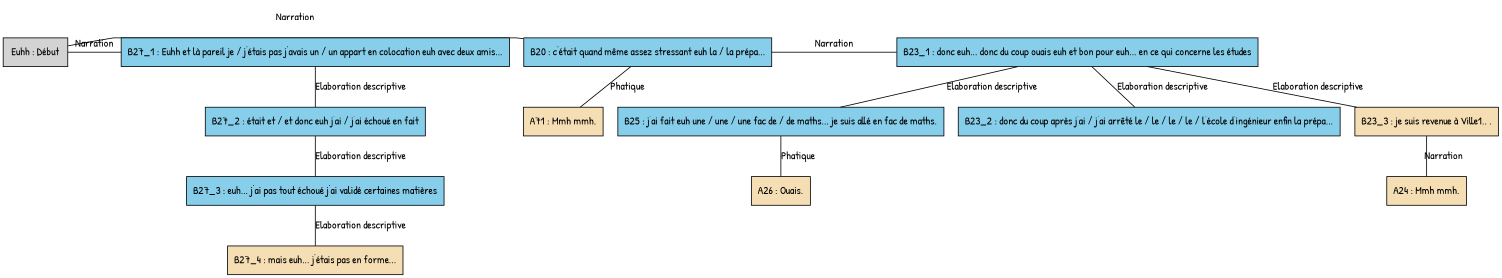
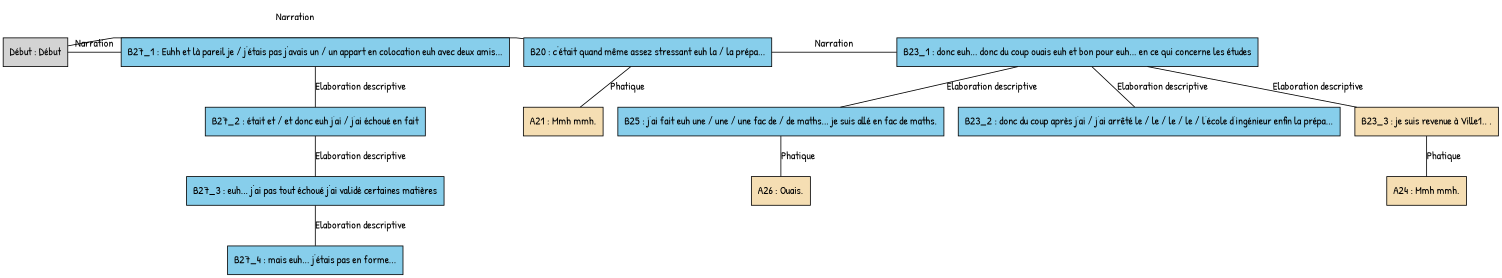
  digraph {
    fontname="Patrick Hand"
    node [fontname="Patrick Hand" shape=box style=filled fillcolor=skyblue]
    edge [dir=none fontname="Patrick Hand"]
-   n1 [label="Euhh : Début" fillcolor=""]
+   n1 [label="Début : Début" fillcolor=""]
    n2 [label="B20 : c'était quand même assez stressant euh la / la prépa..."]
    n3 [label="B23_1 : donc euh... donc du coup ouais euh et bon pour euh... en ce qui concerne les études"]
    n4 [label="B27_1 : Euhh et là pareil je / j'étais pas j'avais un / un appart en colocation euh avec deux amis..."]
-   n5 [fillcolor=wheat label="A71 : Mmh mmh."]
+   n5 [fillcolor=wheat label="A21 : Mmh mmh."]
    n6 [label="B23_2 : donc du coup après j'ai / j'ai arrêté le / le / le / le / l'école d'ingénieur enfin la prépa..."]
    n7 [fillcolor=wheat label="B23_3 : je suis revenue à Ville1.. ."]
    n8 [label="B25 : j'ai fait euh une / une / une fac de / de maths... je suis allé en fac de maths."]
    n9 [label="B27_2 : était et / et donc euh j'ai / j'ai échoué en fait"]
    n10 [fillcolor=wheat label="A24 : Mmh mmh."]
    n11 [fillcolor=wheat label="A26 : Ouais."]
    n12 [label="B27_3 : euh... j'ai pas tout échoué j'ai validé certaines matières"]
-   n13 [fillcolor=wheat label="B27_4 : mais euh... j'étais pas en forme..."]
+   n13 [label="B27_4 : mais euh... j'étais pas en forme..."]
    subgraph sub_1 {
      rank=same
      n1
      n2
    }
    subgraph sub_2 {
      rank=same
      n2
      n3
    }
    subgraph sub_3 {
      rank=same
      n1
      n4
    }
    n1 -> n2 [label=Narration]
    n1 -> n4 [label=Narration]
    n2 -> n3 [label=Narration]
    n2 -> n5 [label=Phatique]
    n3 -> n6 [label="Elaboration descriptive"]
    n3 -> n7 [label="Elaboration descriptive"]
    n3 -> n8 [label="Elaboration descriptive"]
    n4 -> n9 [label="Elaboration descriptive"]
-   n7 -> n10 [label=Narration]
+   n7 -> n10 [label=Phatique]
    n8 -> n11 [label=Phatique]
    n9 -> n12 [label="Elaboration descriptive"]
    n12 -> n13 [label="Elaboration descriptive"]
  }
